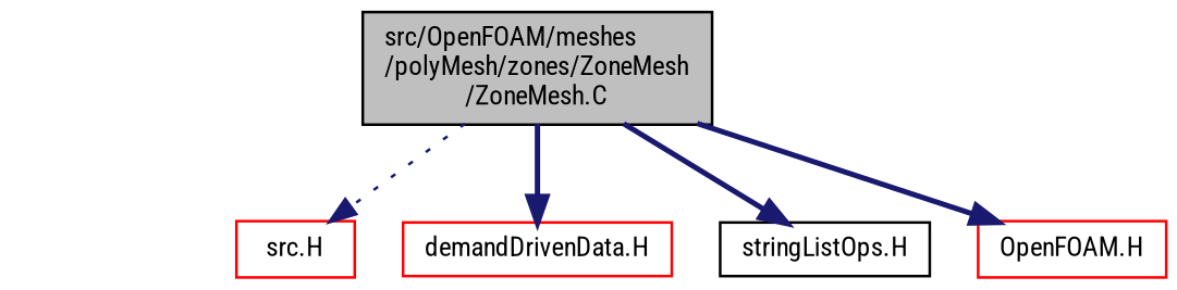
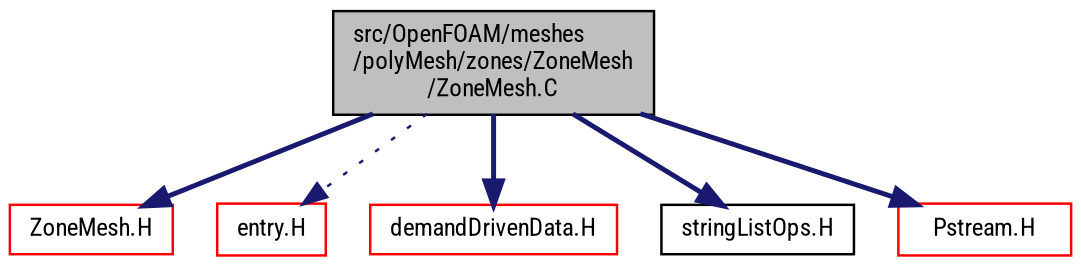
  digraph {
    fontname="Roboto Condensed"
    node [color=red fontname="Roboto Condensed" fontsize=10 shape=record]
    edge [color=midnightblue fontname="Roboto Condensed" fontsize=10 labelfontname=Helvetica labelfontsize=10 style=bold]
    n1 [color=black fillcolor=grey75 fontcolor=black height=0.2 label="src/OpenFOAM/meshes\l/polyMesh/zones/ZoneMesh\l/ZoneMesh.C" style=filled width=0.4]
-   n3 [height=0.2 label="src.H" width=0.4]
+   n2 [height=0.2 label="ZoneMesh.H" width=0.4]
+   n3 [height=0.2 label="entry.H" width=0.4]
    n4 [height=0.2 label="demandDrivenData.H" width=0.4]
    n5 [color=black height=0.2 label="stringListOps.H" width=0.4]
-   n6 [height=0.2 label="OpenFOAM.H" width=0.4]
+   n6 [height=0.2 label="Pstream.H" width=0.4]
+   n1 -> n2
    n1 -> n3 [style=dotted]
    n1 -> n4
    n1 -> n5
    n1 -> n6
  }
